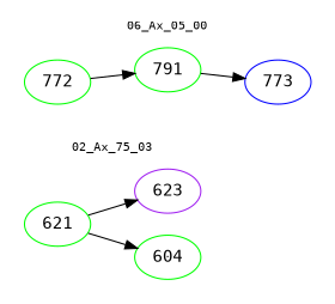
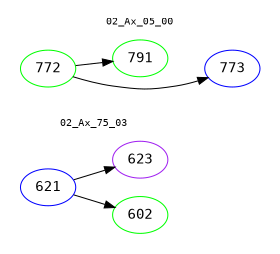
  digraph {
    fontname="DejaVu Sans Mono"
    rankdir=LR
    node [color=green fontname="DejaVu Sans Mono"]
    edge [color=black fontname="DejaVu Sans Mono"]
-   n1 [label=621]
-   n2 [label=604]
+   n1 [color=blue label=621]
+   n2 [label=602]
    n3 [color=purple label=623]
    n4 [label=772]
    n5 [color=blue label=773]
    n6 [label=791]
    subgraph cluster_1 {
      color=white
      fontsize=10
      label="02_Ax_75_03"
      n1
      n2
      n3
    }
    subgraph cluster_2 {
      color=white
      fontsize=10
-     label="06_Ax_05_00"
+     label="02_Ax_05_00"
      n4
      n5
      n6
    }
    n1 -> n2
    n1 -> n3
-   n6 -> n5
+   n4 -> n5
    n4 -> n6
  }
